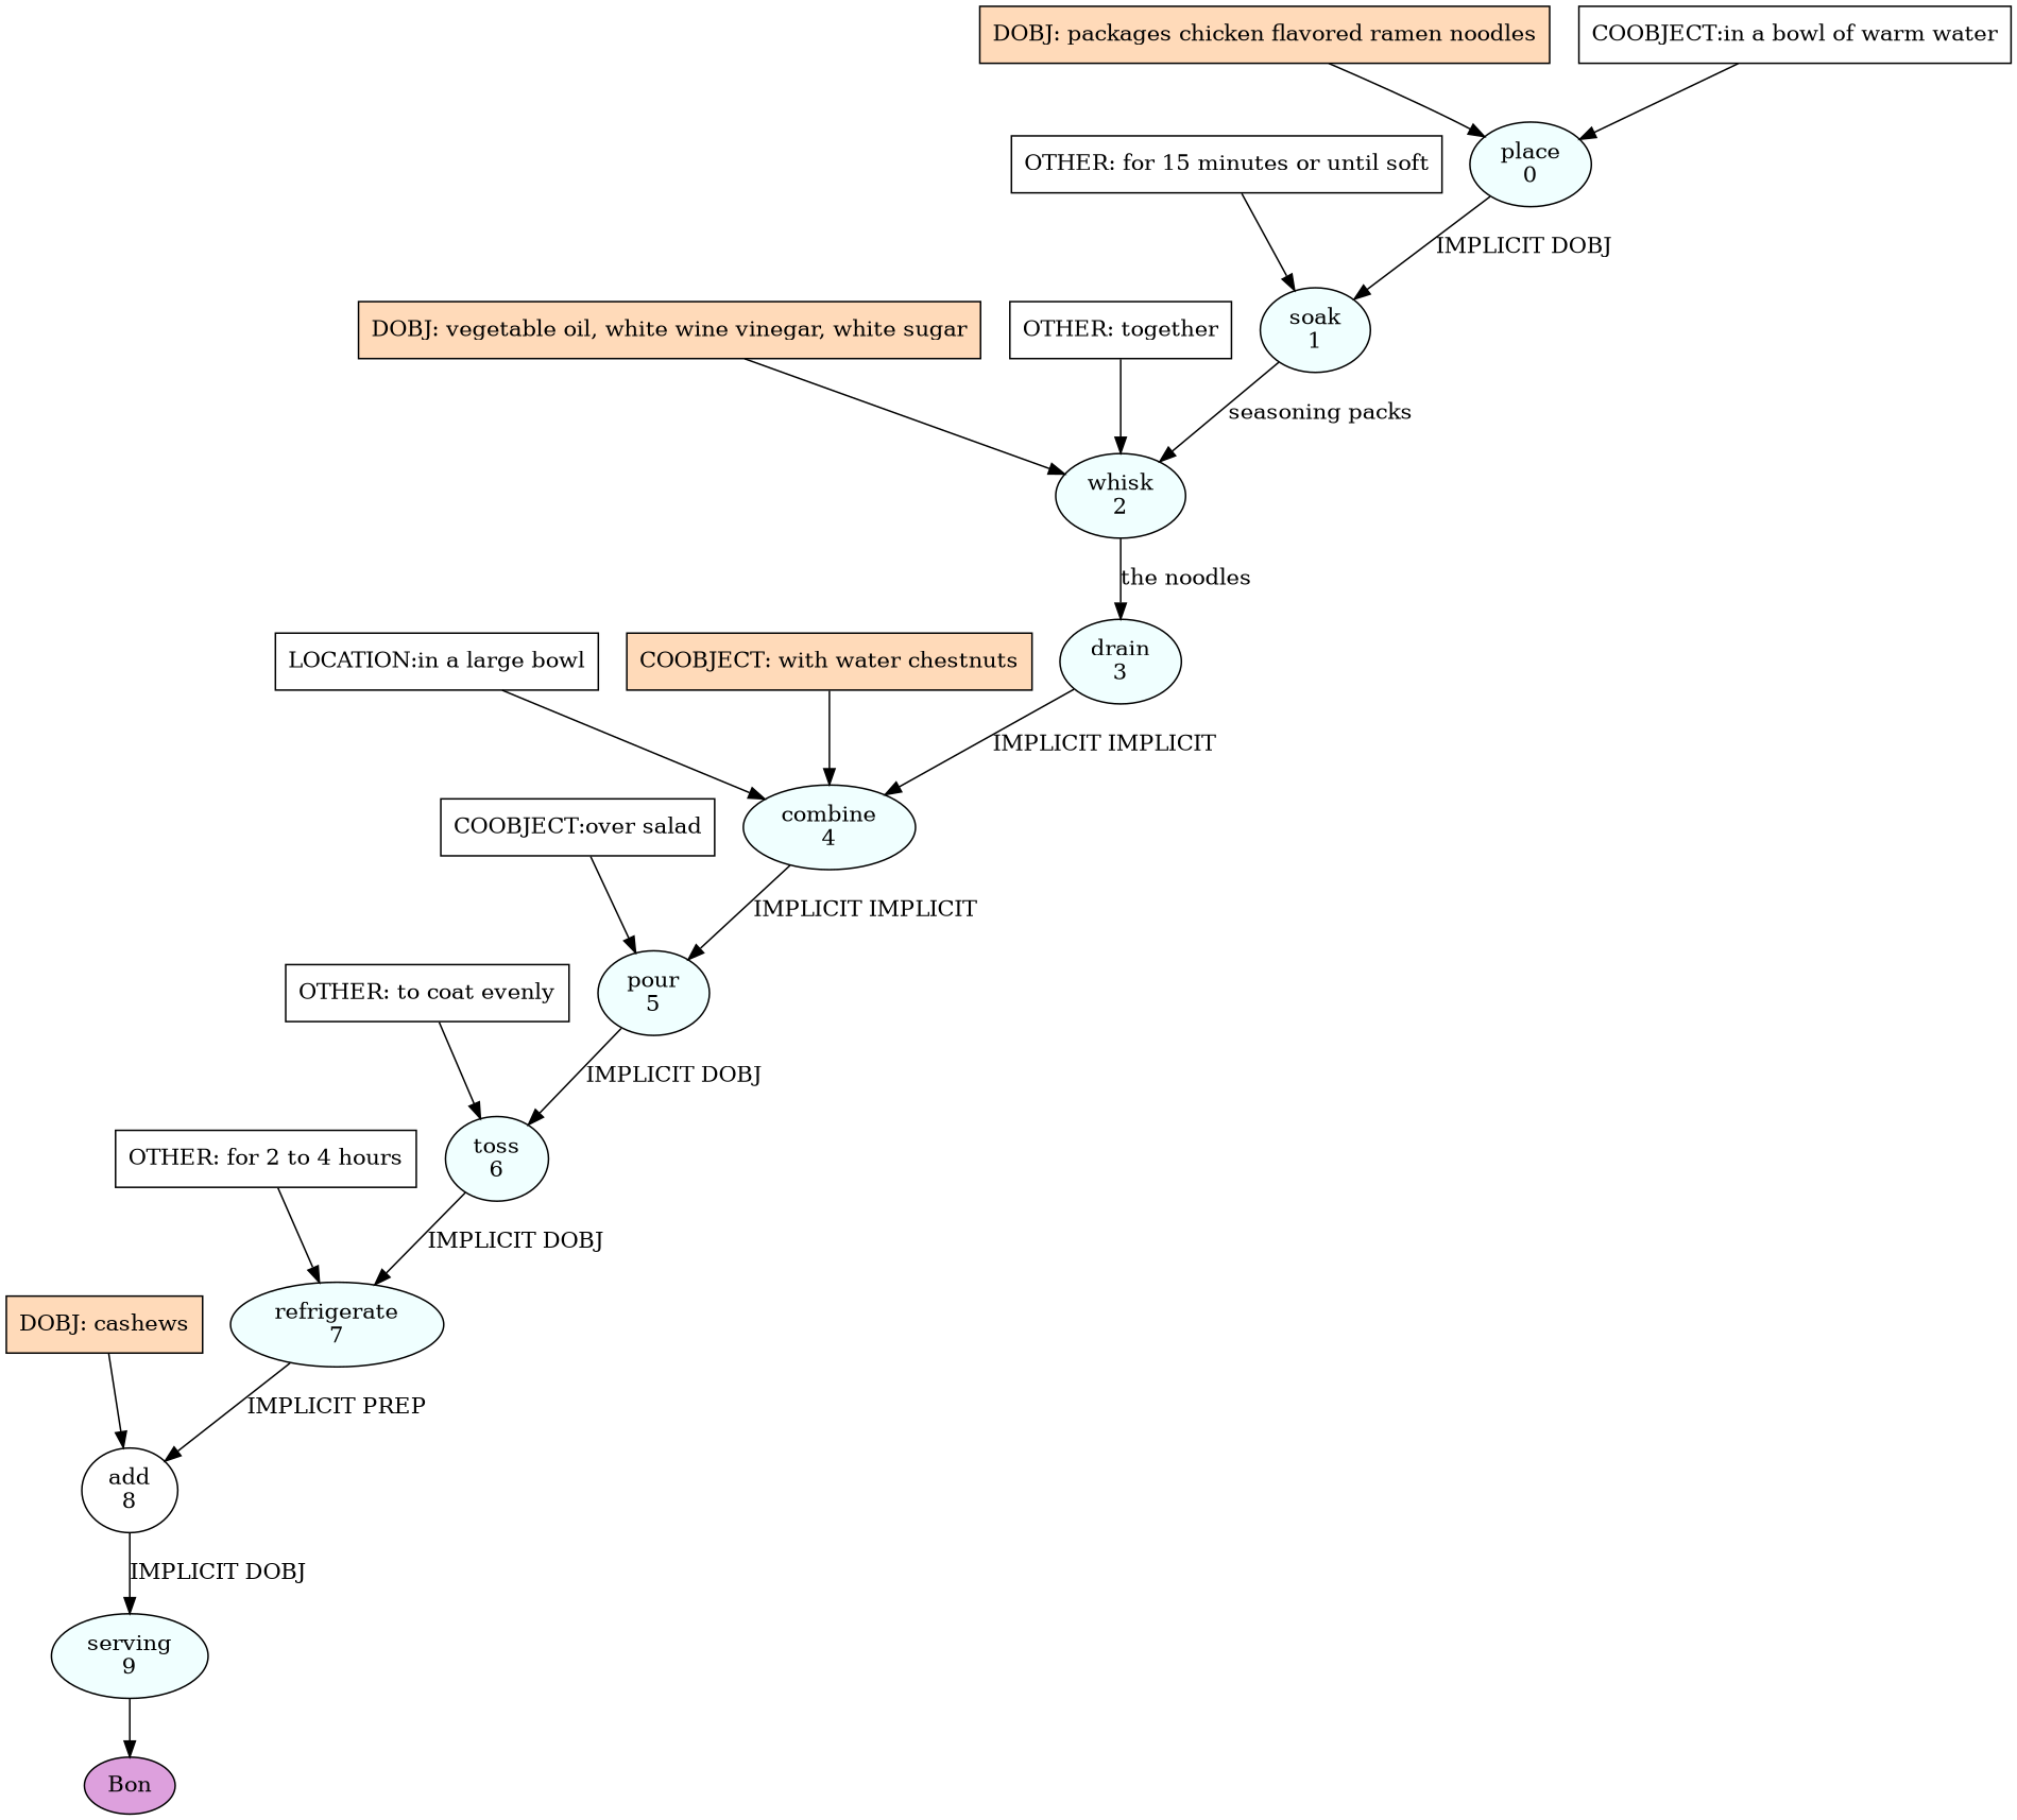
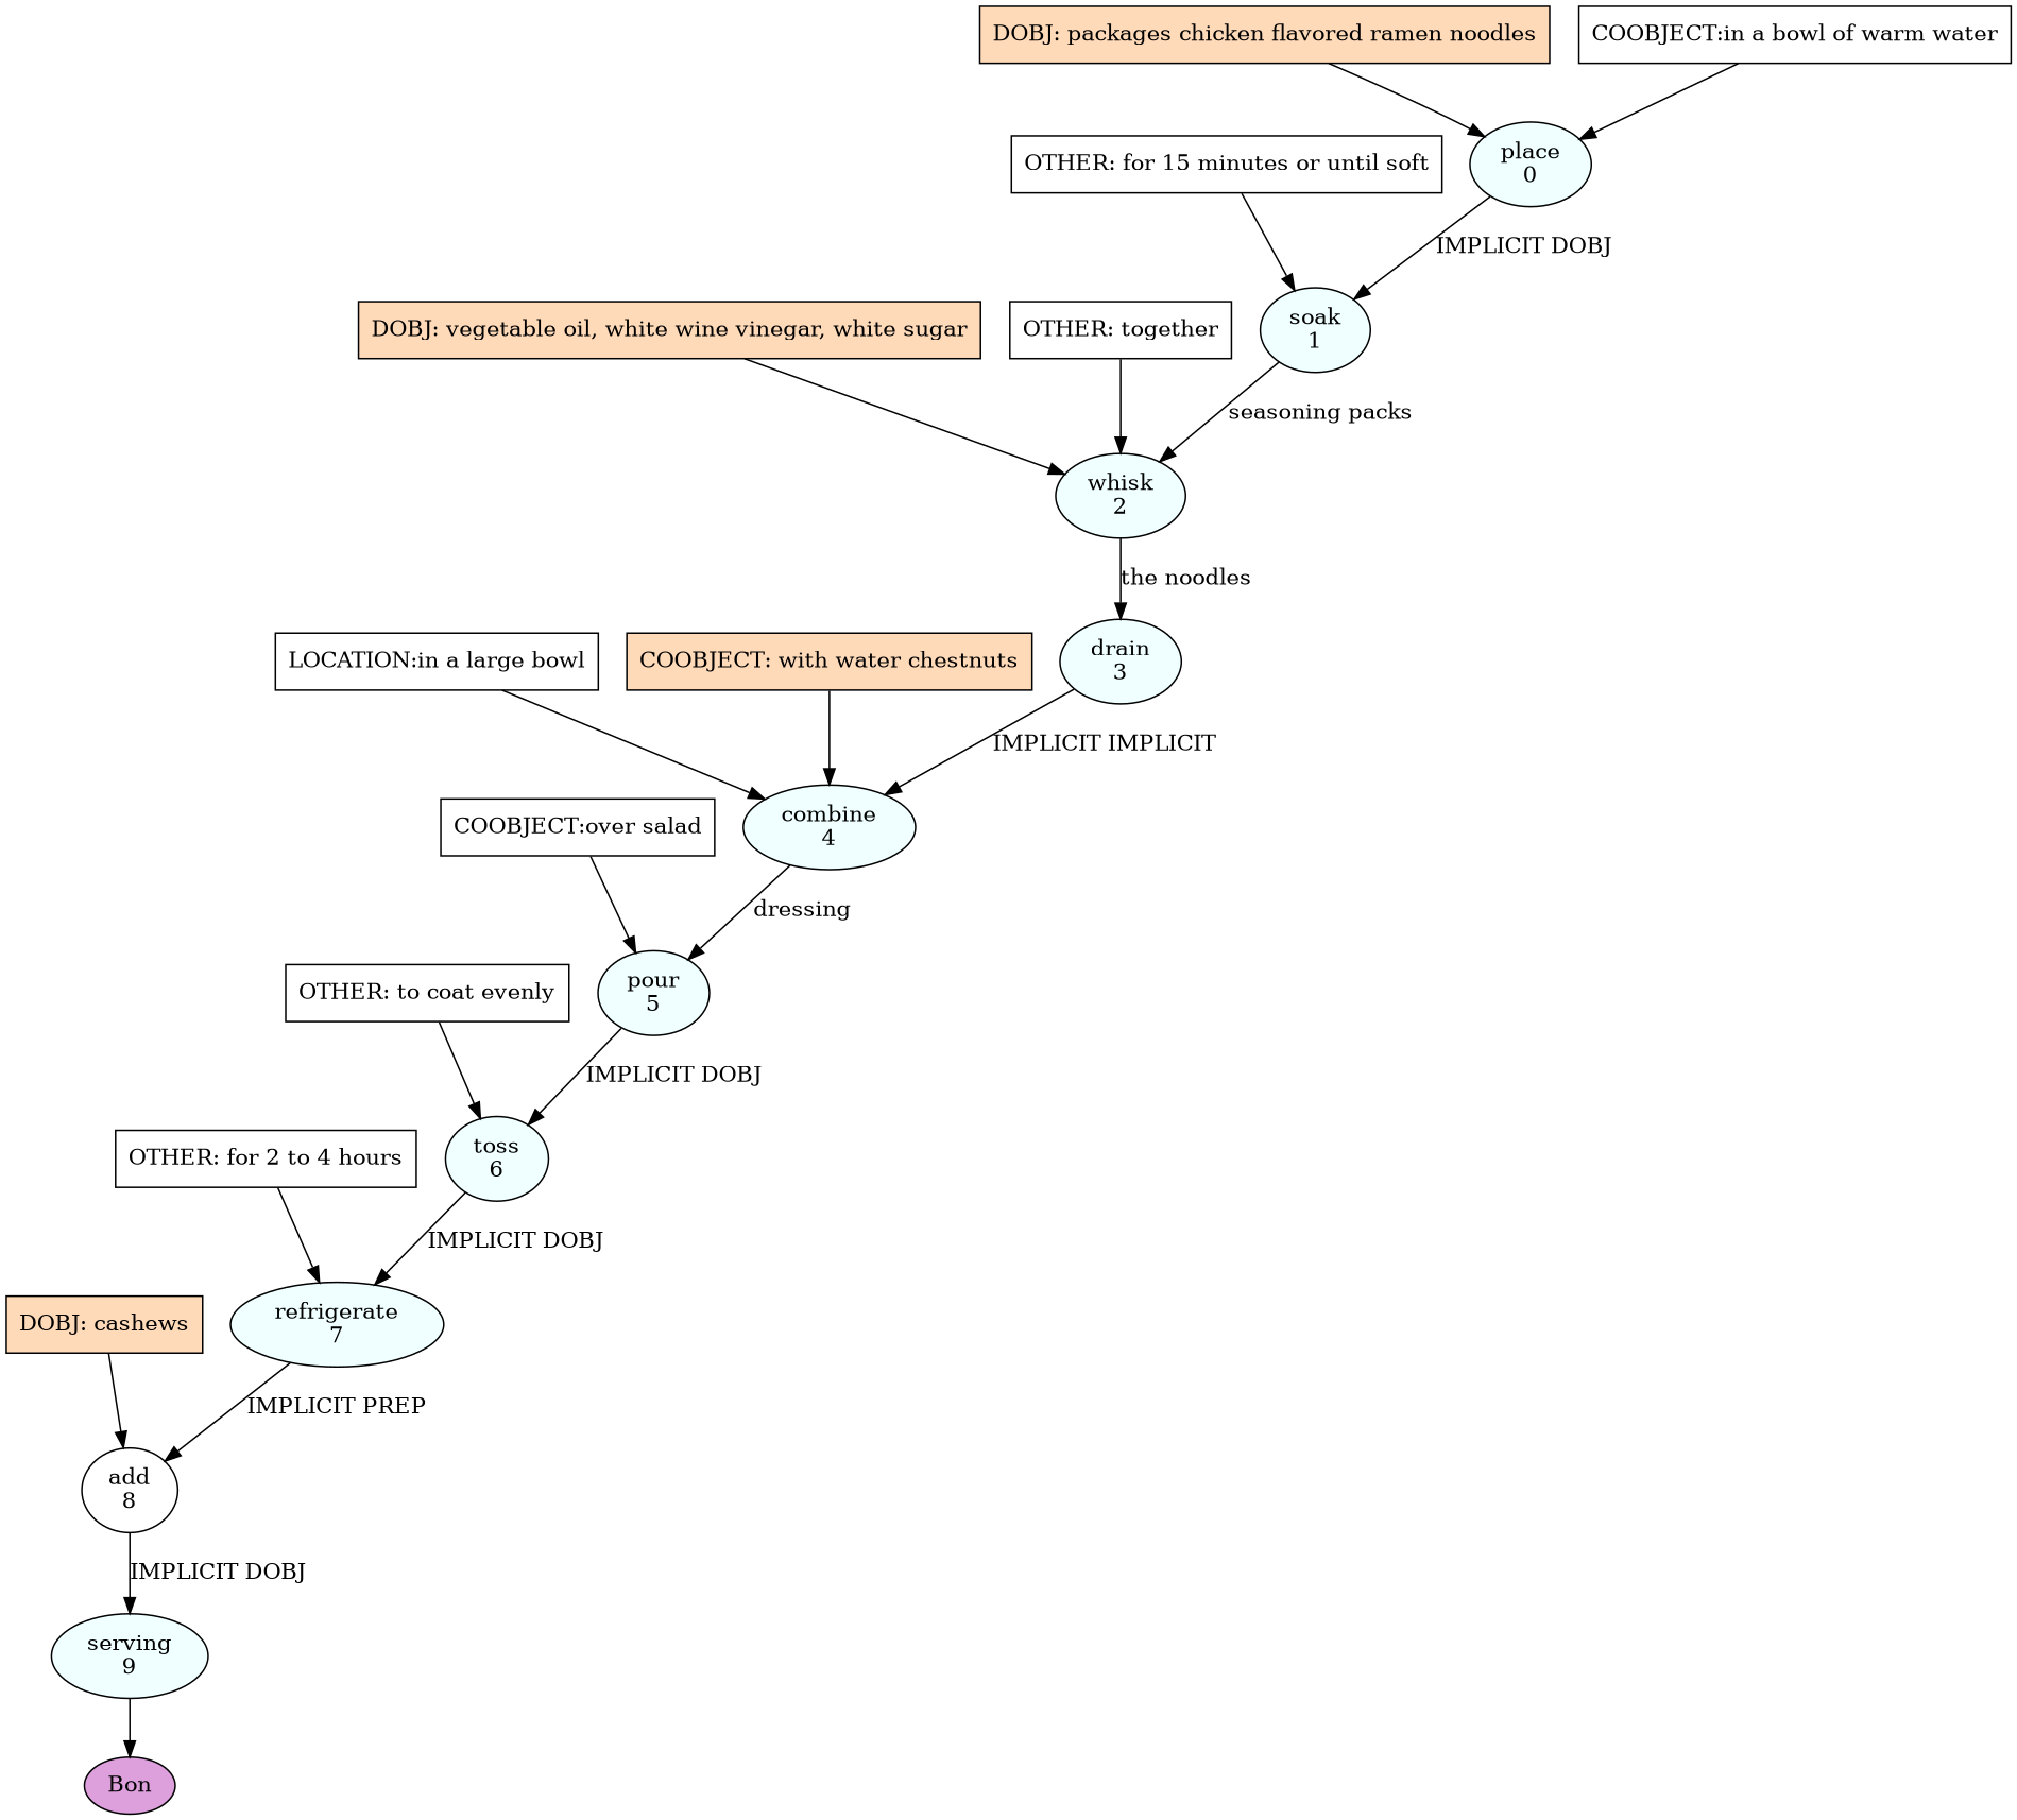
  digraph {
    node [fillcolor=azure shape=oval style=filled]
    n1 [label="place\n0"]
    n2 [label="soak\n1"]
    n3 [label="whisk\n2"]
    n4 [label="drain\n3"]
    n5 [label="combine\n4"]
    n6 [label="pour\n5"]
    n7 [label="toss\n6"]
    n8 [label="refrigerate\n7"]
    n9 [fillcolor=white label="add\n8"]
    n10 [label="serving\n9"]
    n11 [fillcolor=plum label=Bon]
    n12 [fillcolor=peachpuff label="DOBJ: packages chicken flavored ramen noodles" shape=box]
    n13 [fillcolor=white label="COOBJECT:in a bowl of warm water" shape=box]
    n14 [fillcolor=white label="OTHER: for 15 minutes or until soft" shape=box]
    n15 [fillcolor=peachpuff label="DOBJ: vegetable oil, white wine vinegar, white sugar" shape=box]
    n16 [fillcolor=white label="OTHER: together" shape=box]
    n17 [fillcolor=white label="LOCATION:in a large bowl" shape=box]
    n18 [fillcolor=peachpuff label="COOBJECT: with water chestnuts" shape=box]
    n19 [fillcolor=white label="COOBJECT:over salad" shape=box]
    n20 [fillcolor=white label="OTHER: to coat evenly" shape=box]
    n21 [fillcolor=white label="OTHER: for 2 to 4 hours" shape=box]
    n22 [fillcolor=peachpuff label="DOBJ: cashews" shape=box]
    n1 -> n2 [label="IMPLICIT DOBJ"]
    n2 -> n3 [label="seasoning packs"]
    n3 -> n4 [label="the noodles"]
    n4 -> n5 [label="IMPLICIT IMPLICIT"]
-   n5 -> n6 [label="IMPLICIT IMPLICIT"]
+   n5 -> n6 [label=dressing]
    n6 -> n7 [label="IMPLICIT DOBJ"]
    n7 -> n8 [label="IMPLICIT DOBJ"]
    n8 -> n9 [label="IMPLICIT PREP"]
    n9 -> n10 [label="IMPLICIT DOBJ"]
    n10 -> n11
    n12 -> n1
    n13 -> n1
    n14 -> n2
    n15 -> n3
    n16 -> n3
    n17 -> n5
    n18 -> n5
    n19 -> n6
    n20 -> n7
    n21 -> n8
    n22 -> n9
  }
